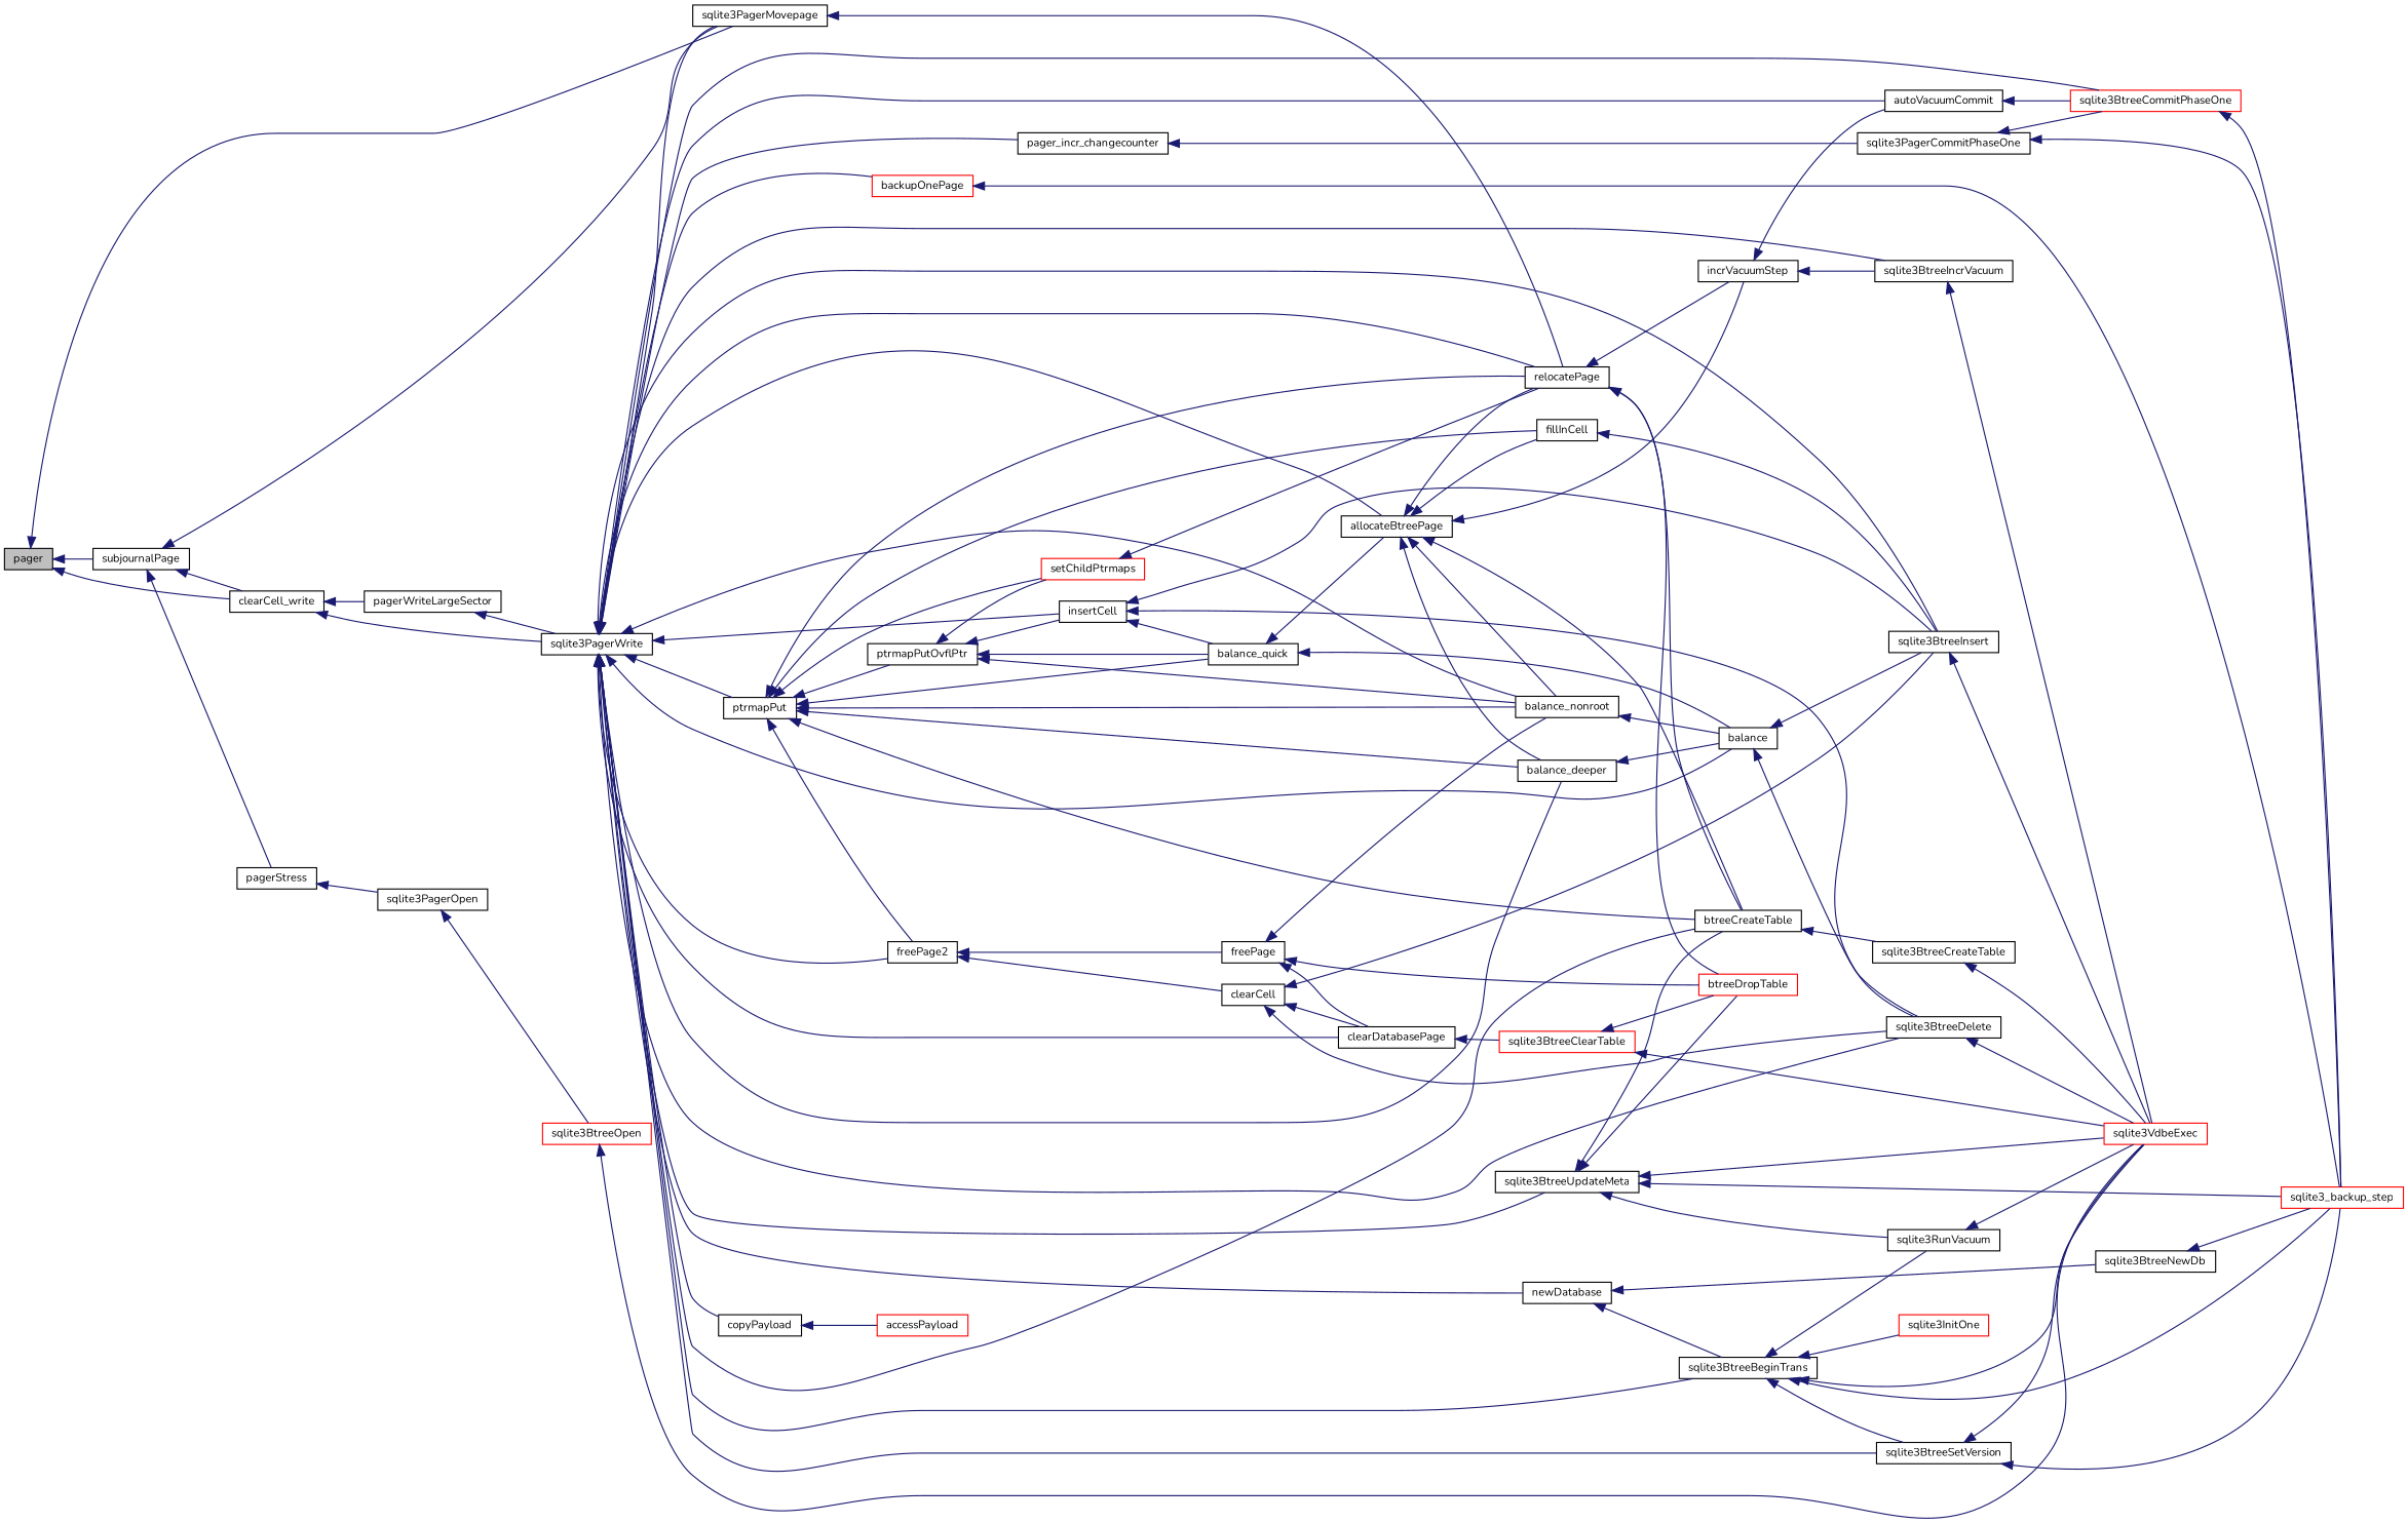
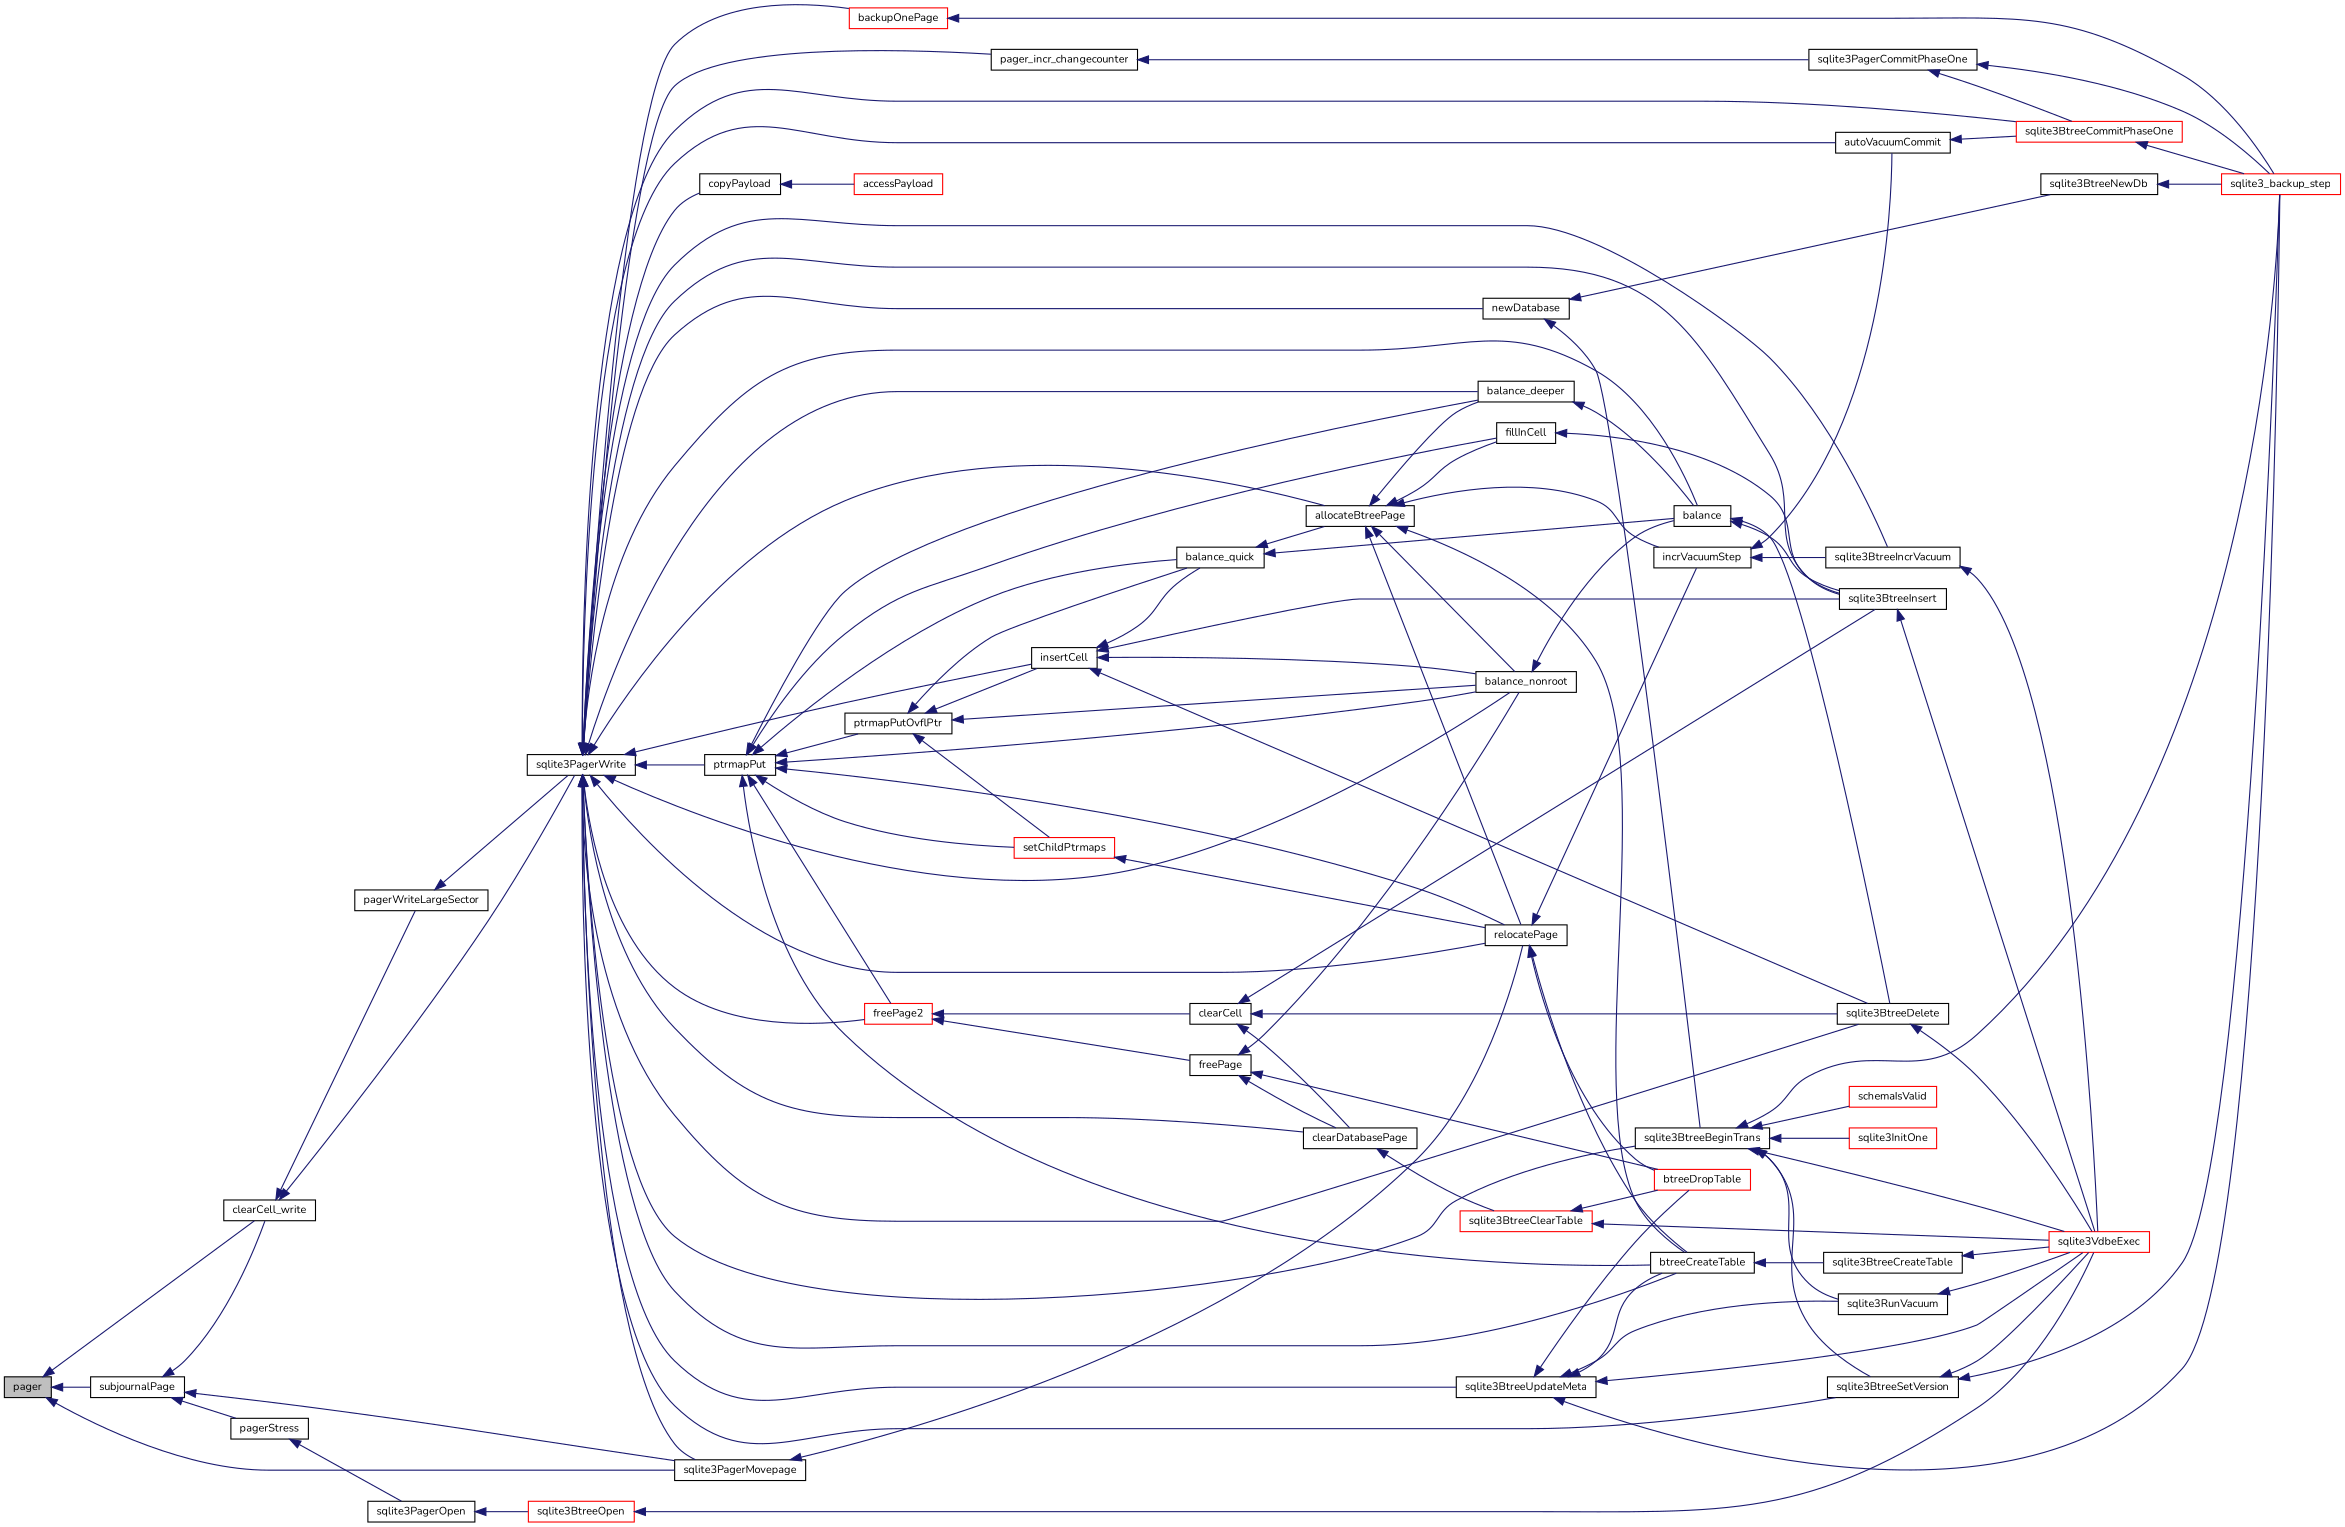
  digraph {
    fontname=Nunito
    rankdir=LR
    node [color=black fillcolor=white fontname=Nunito fontsize=10 shape=record style=filled]
    edge [color=midnightblue dir=back fontname=Nunito fontsize=10 labelfontname=FreeSans labelfontsize=10 style=solid]
    n1 [fillcolor=grey75 fontcolor=black height=0.2 label=pager width=0.4]
    n2 [height=0.2 label=subjournalPage width=0.4]
    n3 [height=0.2 label=clearCell_write width=0.4]
    n4 [height=0.2 label=sqlite3PagerMovepage width=0.4]
    n5 [height=0.2 label=pagerStress width=0.4]
    n6 [height=0.2 label=pagerWriteLargeSector width=0.4]
    n7 [height=0.2 label=sqlite3PagerWrite width=0.4]
    n8 [height=0.2 label=relocatePage width=0.4]
    n9 [height=0.2 label=sqlite3PagerOpen width=0.4]
    n10 [color=red height=0.2 label=sqlite3BtreeOpen width=0.4]
    n11 [color=red height=0.2 label=sqlite3VdbeExec width=0.4]
    n12 [height=0.2 label=pager_incr_changecounter width=0.4]
    n13 [height=0.2 label=sqlite3BtreeIncrVacuum width=0.4]
    n14 [height=0.2 label=autoVacuumCommit width=0.4]
    n15 [height=0.2 label=btreeCreateTable width=0.4]
    n16 [height=0.2 label=ptrmapPut width=0.4]
    n17 [height=0.2 label=insertCell width=0.4]
    n18 [height=0.2 label=balance width=0.4]
    n19 [height=0.2 label=sqlite3BtreeInsert width=0.4]
    n20 [height=0.2 label=sqlite3BtreeDelete width=0.4]
    n21 [height=0.2 label=balance_nonroot width=0.4]
-   n22 [height=0.2 label=freePage2 width=0.4]
+   n22 [color=red height=0.2 label=freePage2 width=0.4]
    n23 [height=0.2 label=clearDatabasePage width=0.4]
    n24 [height=0.2 label=balance_deeper width=0.4]
    n25 [height=0.2 label=newDatabase width=0.4]
    n26 [height=0.2 label=sqlite3BtreeBeginTrans width=0.4]
    n27 [height=0.2 label=sqlite3BtreeSetVersion width=0.4]
    n28 [height=0.2 label=copyPayload width=0.4]
    n29 [height=0.2 label=allocateBtreePage width=0.4]
    n30 [height=0.2 label=sqlite3BtreeUpdateMeta width=0.4]
    n31 [color=red height=0.2 label=backupOnePage width=0.4]
    n32 [color=red height=0.2 label=sqlite3BtreeCommitPhaseOne width=0.4]
    n33 [height=0.2 label=sqlite3PagerCommitPhaseOne width=0.4]
    n34 [color=red height=0.2 label=sqlite3_backup_step width=0.4]
    n35 [height=0.2 label=incrVacuumStep width=0.4]
    n36 [color=red height=0.2 label=btreeDropTable width=0.4]
    n37 [height=0.2 label=sqlite3BtreeCreateTable width=0.4]
    n38 [height=0.2 label=ptrmapPutOvflPtr width=0.4]
    n39 [color=red height=0.2 label=setChildPtrmaps width=0.4]
    n40 [height=0.2 label=balance_quick width=0.4]
    n41 [height=0.2 label=fillInCell width=0.4]
    n42 [height=0.2 label=freePage width=0.4]
    n43 [height=0.2 label=clearCell width=0.4]
    n44 [color=red height=0.2 label=sqlite3BtreeClearTable width=0.4]
    n45 [height=0.2 label=sqlite3BtreeNewDb width=0.4]
    n46 [color=red height=0.2 label=sqlite3InitOne width=0.4]
+   n47 [color=red height=0.2 label=schemaIsValid width=0.4]
    n48 [height=0.2 label=sqlite3RunVacuum width=0.4]
    n49 [color=red height=0.2 label=accessPayload width=0.4]
    n1 -> n2
    n1 -> n3
    n1 -> n4
    n2 -> n3
    n2 -> n4
    n2 -> n5
    n3 -> n6
    n3 -> n7
    n4 -> n8
    n5 -> n9
    n6 -> n7
    n7 -> n4
    n7 -> n8
    n7 -> n12
    n7 -> n13
    n7 -> n14
    n7 -> n15
    n7 -> n16
    n7 -> n17
    n7 -> n18
    n7 -> n19
    n7 -> n20
    n7 -> n21
    n7 -> n22
    n7 -> n23
    n7 -> n24
    n7 -> n25
    n7 -> n26
    n7 -> n27
    n7 -> n28
    n7 -> n29
    n7 -> n30
    n7 -> n31
    n7 -> n32
    n8 -> n15
    n8 -> n35
    n8 -> n36
    n9 -> n10
    n10 -> n11
    n12 -> n33
    n13 -> n11
    n14 -> n32
    n15 -> n37
    n16 -> n8
    n16 -> n15
    n16 -> n21
    n16 -> n22
    n16 -> n24
    n16 -> n38
    n16 -> n39
    n16 -> n40
    n16 -> n41
    n17 -> n19
    n17 -> n20
+   n17 -> n21
    n17 -> n40
    n18 -> n19
    n18 -> n20
    n19 -> n11
    n20 -> n11
    n21 -> n18
    n22 -> n42
    n22 -> n43
    n23 -> n44
    n24 -> n18
    n25 -> n26
    n25 -> n45
    n26 -> n11
    n26 -> n27
    n26 -> n34
    n26 -> n46
+   n26 -> n47
    n26 -> n48
    n27 -> n11
    n27 -> n34
    n28 -> n49
    n29 -> n8
    n29 -> n15
    n29 -> n21
    n29 -> n24
    n29 -> n35
    n29 -> n41
    n30 -> n11
    n30 -> n15
    n30 -> n34
    n30 -> n36
    n30 -> n48
    n31 -> n34
    n32 -> n34
    n33 -> n32
    n33 -> n34
    n35 -> n13
    n35 -> n14
    n37 -> n11
    n38 -> n17
    n38 -> n21
    n38 -> n39
    n38 -> n40
    n39 -> n8
    n40 -> n18
    n40 -> n29
    n41 -> n19
    n42 -> n21
    n42 -> n23
    n42 -> n36
    n43 -> n19
    n43 -> n20
    n43 -> n23
    n44 -> n11
    n44 -> n36
    n45 -> n34
    n48 -> n11
  }
